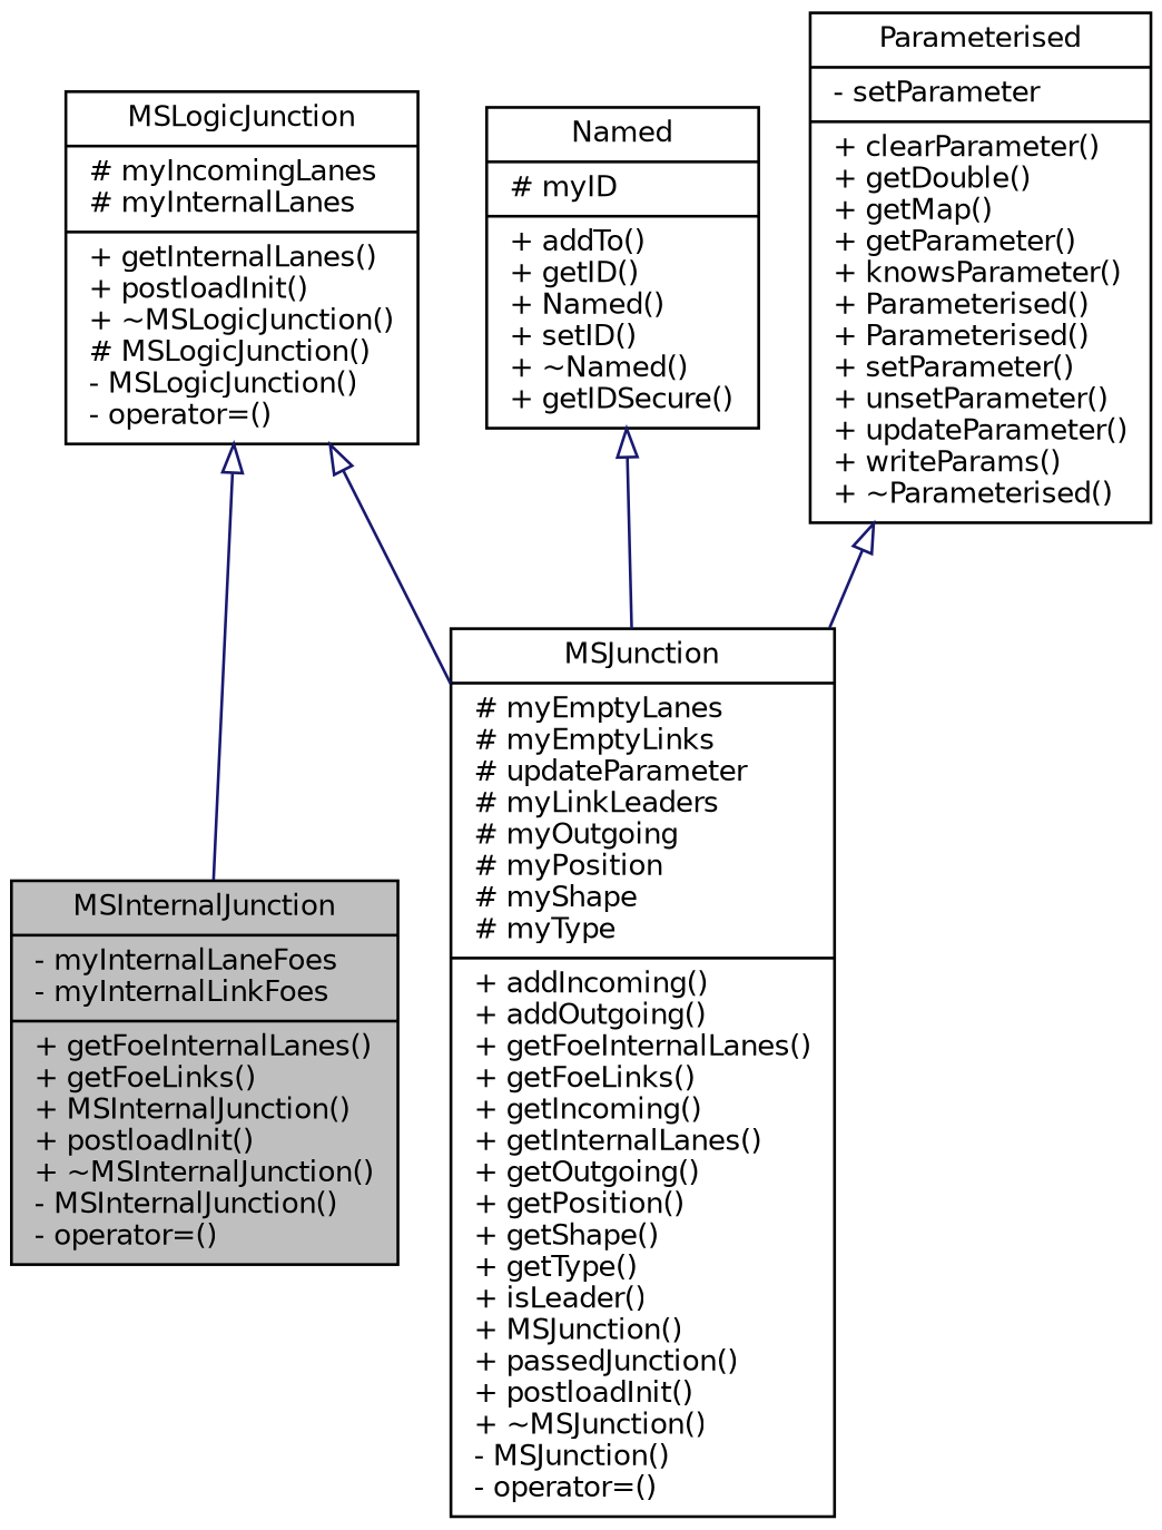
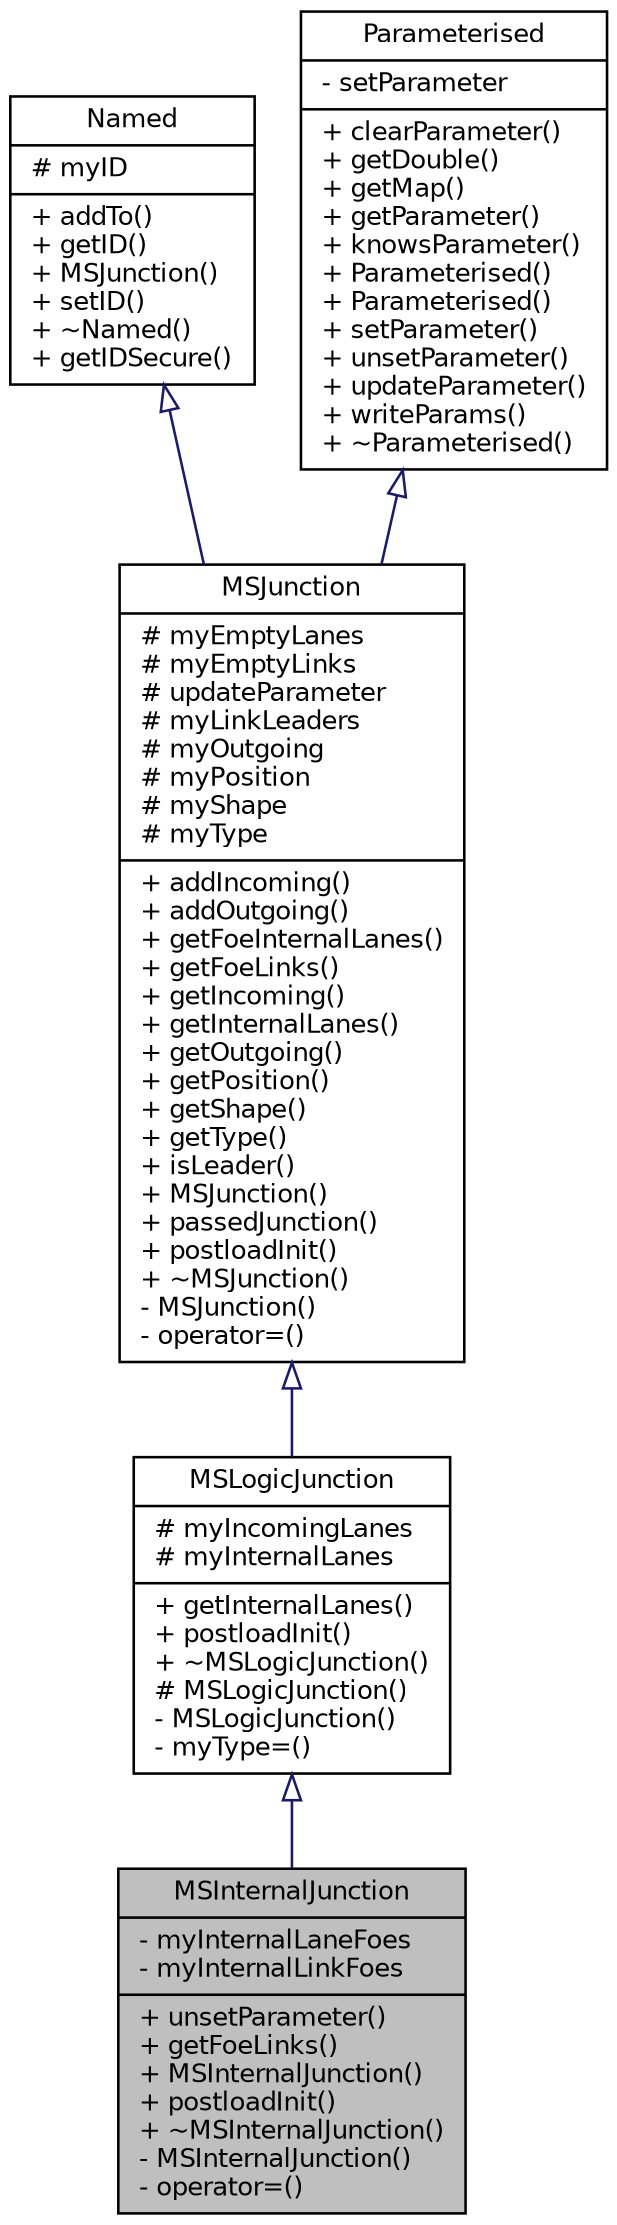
  digraph {
    node [color=black fillcolor=white fontname=Helvetica fontsize=10 shape=record style=filled]
    edge [arrowtail=onormal color=midnightblue dir=back fontname=Helvetica fontsize=10 labelfontname=Helvetica labelfontsize=10 style=solid]
-   n1 [fillcolor=grey75 fontcolor=black height=0.2 label="{MSInternalJunction\n|- myInternalLaneFoes\l- myInternalLinkFoes\l|+ getFoeInternalLanes()\l+ getFoeLinks()\l+ MSInternalJunction()\l+ postloadInit()\l+ ~MSInternalJunction()\l- MSInternalJunction()\l- operator=()\l}" width=0.4]
-   n2 [height=0.2 label="{MSLogicJunction\n|# myIncomingLanes\l# myInternalLanes\l|+ getInternalLanes()\l+ postloadInit()\l+ ~MSLogicJunction()\l# MSLogicJunction()\l- MSLogicJunction()\l- operator=()\l}" width=0.4]
+   n1 [fillcolor=grey75 fontcolor=black height=0.2 label="{MSInternalJunction\n|- myInternalLaneFoes\l- myInternalLinkFoes\l|+ unsetParameter()\l+ getFoeLinks()\l+ MSInternalJunction()\l+ postloadInit()\l+ ~MSInternalJunction()\l- MSInternalJunction()\l- operator=()\l}" width=0.4]
+   n2 [height=0.2 label="{MSLogicJunction\n|# myIncomingLanes\l# myInternalLanes\l|+ getInternalLanes()\l+ postloadInit()\l+ ~MSLogicJunction()\l# MSLogicJunction()\l- MSLogicJunction()\l- myType=()\l}" width=0.4]
    n3 [height=0.2 label="{MSJunction\n|# myEmptyLanes\l# myEmptyLinks\l# updateParameter\l# myLinkLeaders\l# myOutgoing\l# myPosition\l# myShape\l# myType\l|+ addIncoming()\l+ addOutgoing()\l+ getFoeInternalLanes()\l+ getFoeLinks()\l+ getIncoming()\l+ getInternalLanes()\l+ getOutgoing()\l+ getPosition()\l+ getShape()\l+ getType()\l+ isLeader()\l+ MSJunction()\l+ passedJunction()\l+ postloadInit()\l+ ~MSJunction()\l- MSJunction()\l- operator=()\l}" width=0.4]
-   n4 [height=0.2 label="{Named\n|# myID\l|+ addTo()\l+ getID()\l+ Named()\l+ setID()\l+ ~Named()\l+ getIDSecure()\l}" width=0.4]
+   n4 [height=0.2 label="{Named\n|# myID\l|+ addTo()\l+ getID()\l+ MSJunction()\l+ setID()\l+ ~Named()\l+ getIDSecure()\l}" width=0.4]
    n5 [height=0.2 label="{Parameterised\n|- setParameter\l|+ clearParameter()\l+ getDouble()\l+ getMap()\l+ getParameter()\l+ knowsParameter()\l+ Parameterised()\l+ Parameterised()\l+ setParameter()\l+ unsetParameter()\l+ updateParameter()\l+ writeParams()\l+ ~Parameterised()\l}" width=0.4]
    n2 -> n1
-   n2 -> n3
+   n3 -> n2
    n4 -> n3
    n5 -> n3
  }
